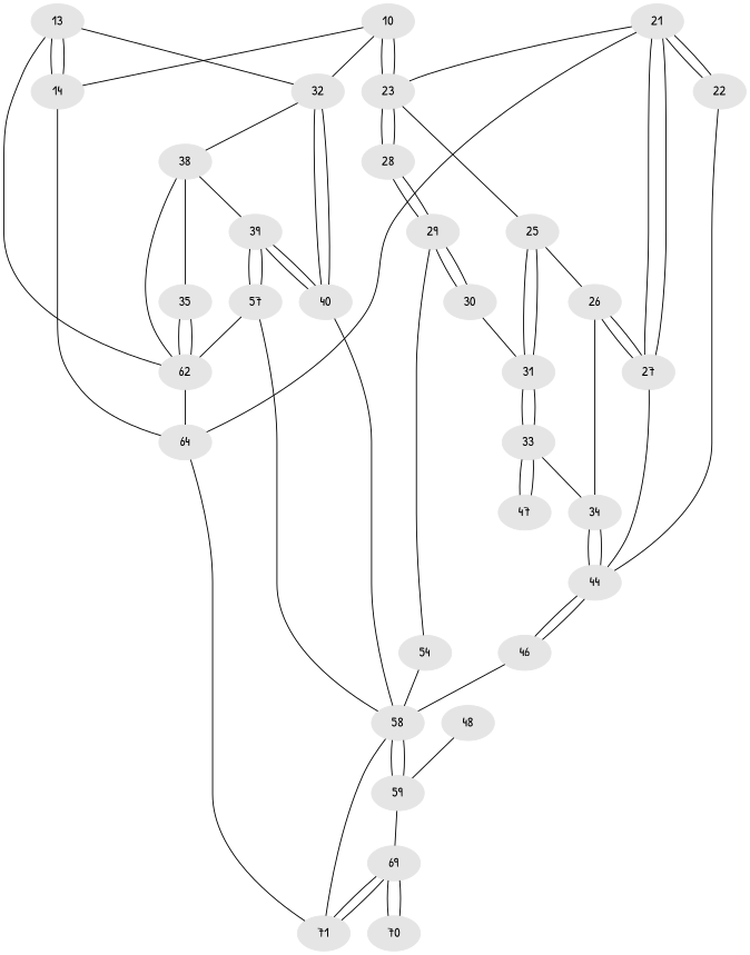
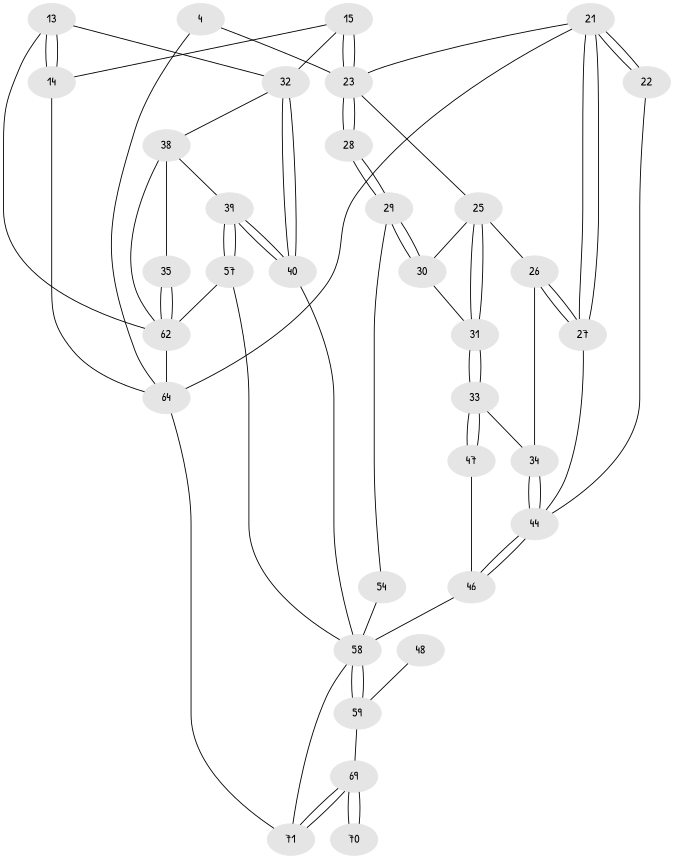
  graph {
    fontname="Patrick Hand"
    node [color=gray90 fontname="Patrick Hand" style=filled]
    edge [fontname="Patrick Hand"]
    23 [super="+15+16+7"]
+   4
    64 [super="+63"]
    25 [super="+24"]
    28
    71 [super="+65+66"]
-   10 [super="+5"]
+   10 [super="+5" label=15]
    14 [super="+2"]
    32 [super="+20"]
    38 [super="+19"]
    40
    13 [super="+8"]
    62 [super="+61+36"]
    35
    21 [super="+17+12+11"]
    22
    27
    44
    48 [super="+47"]
    59 [super="+53"]
    26
    30
    31
    29
    34
    33
    46 [super="+45"]
    54 [super="+51+41"]
    58 [super="+56+55+50"]
    n30 [label=47]
    39
    57
    69 [super="+67+68"]
    70
    23 -- 25
    23 -- 28
    23 -- 28
+   4 -- 23
+   4 -- 64
    64 -- 71 [weight=2]
    25 -- 26
+   25 -- 30
    25 -- 31
    25 -- 31
    28 -- 29
    28 -- 29
    10 -- 23 [weight=2]
    10 -- 23
    10 -- 14
    10 -- 32
    14 -- 64 [weight=2]
    32 -- 38
    32 -- 40
    32 -- 40
    38 -- 62 [weight=2]
    38 -- 35
    38 -- 39
    40 -- 58
    13 -- 14 [weight=2]
    13 -- 14
    13 -- 32
    13 -- 62
    62 -- 64 [weight=2]
    35 -- 62 [weight=2]
    35 -- 62
    21 -- 23 [weight=2]
    21 -- 64
    21 -- 22 [weight=2]
    21 -- 22
    21 -- 27
    21 -- 27
    22 -- 44
    27 -- 44
    44 -- 46
    44 -- 46
    48 -- 59
    59 -- 69
    26 -- 27
    26 -- 27
    26 -- 34
    30 -- 31
    31 -- 33
    31 -- 33
    29 -- 30
    29 -- 30
    29 -- 54
    34 -- 44
    34 -- 44
    33 -- 34
    33 -- n30
    33 -- n30
    46 -- 58 [weight=2]
    54 -- 58 [weight=2]
    58 -- 71
    58 -- 59
    58 -- 59
+   n30 -- 46
    39 -- 40
    39 -- 40
    39 -- 57
    39 -- 57
    57 -- 62
    57 -- 58
    69 -- 71 [weight=2]
    69 -- 71
    69 -- 70 [weight=2]
    69 -- 70
  }
